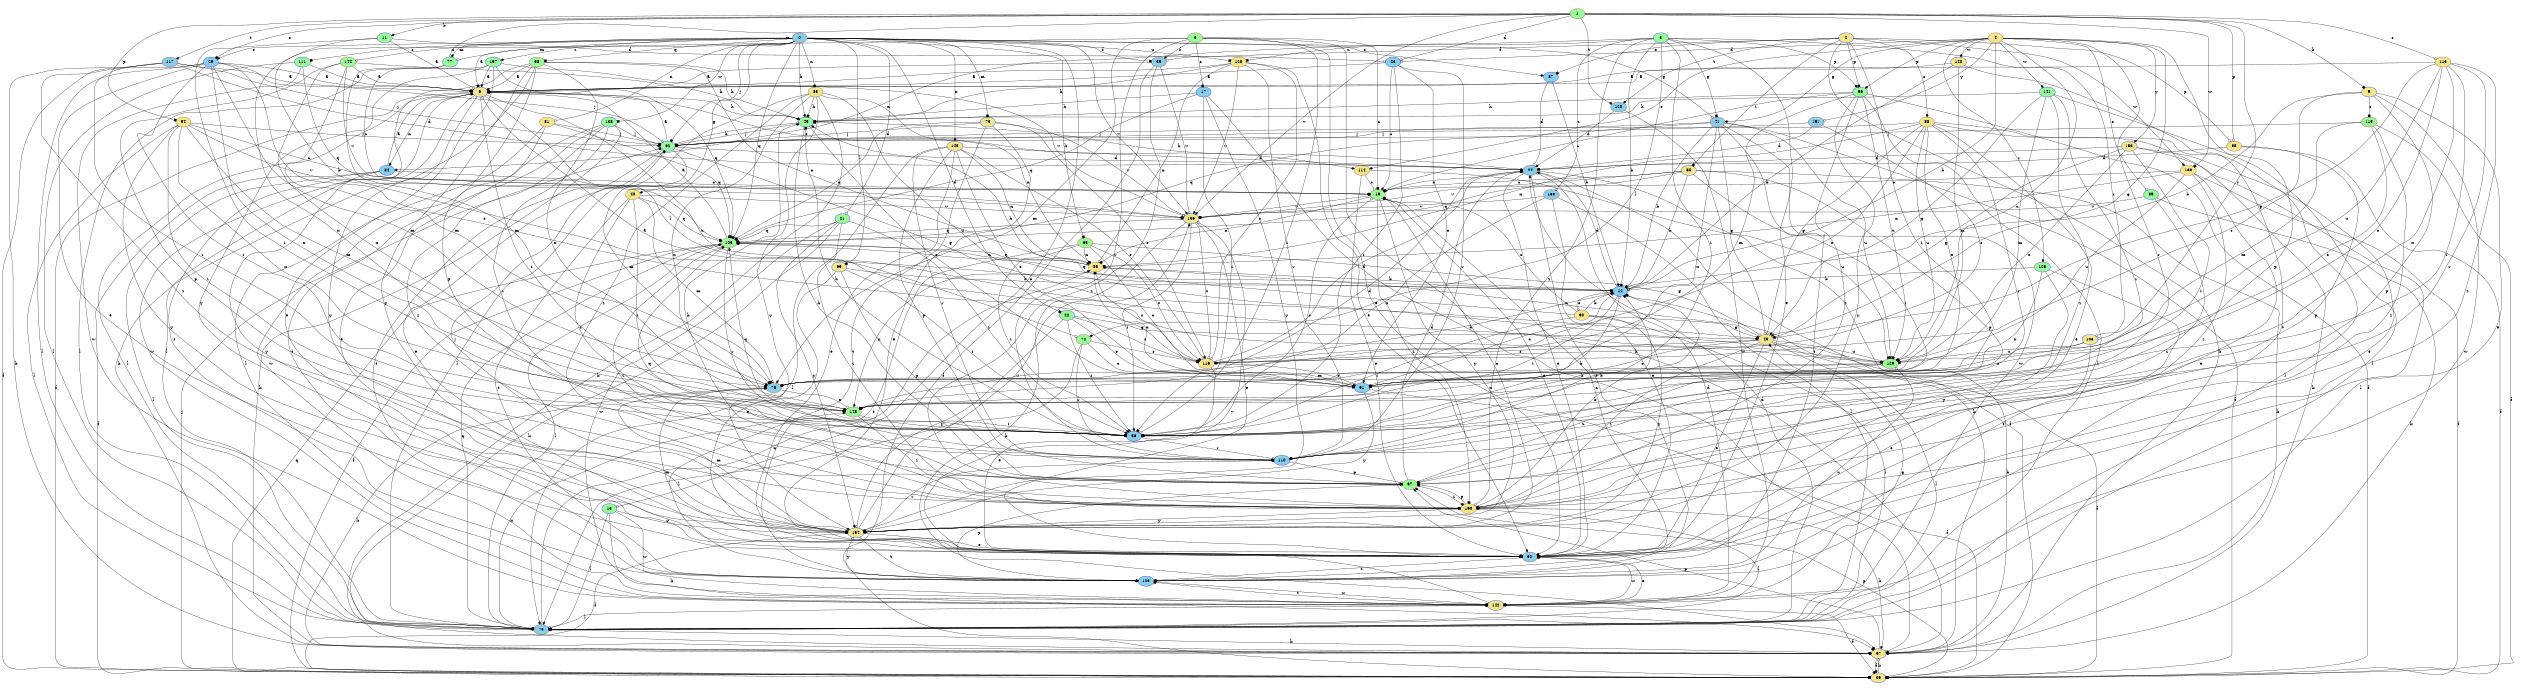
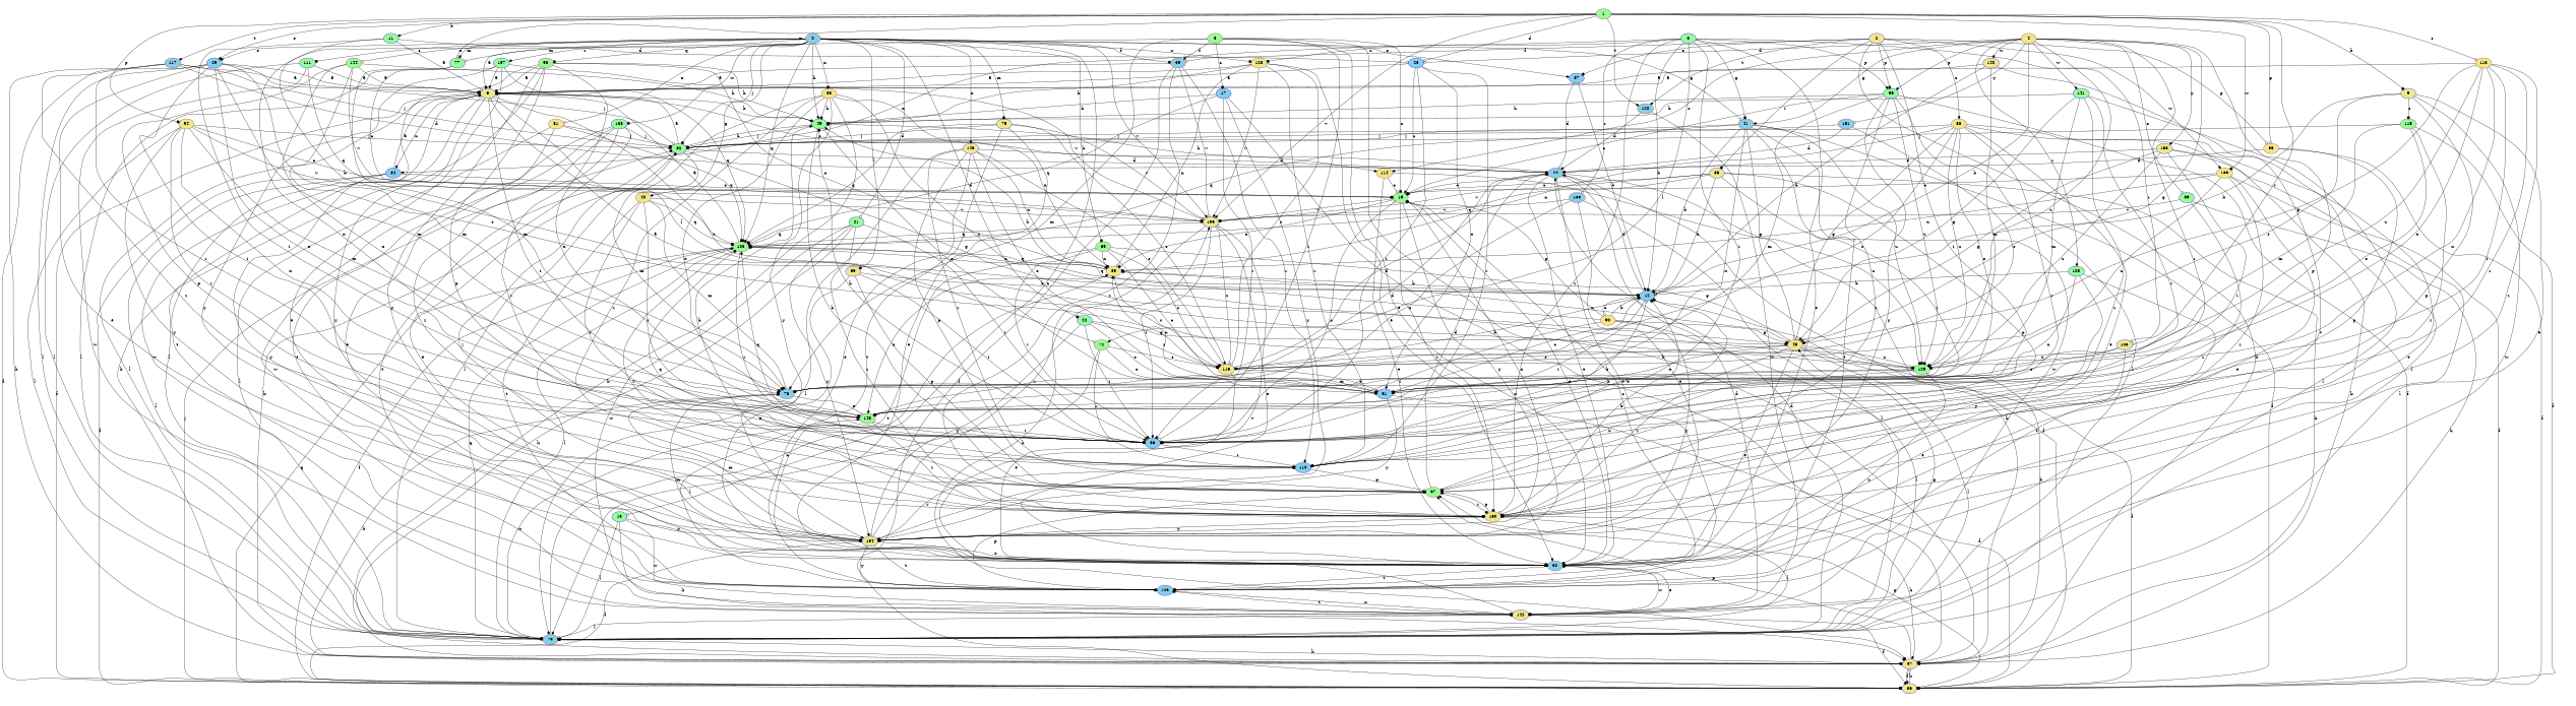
  strict digraph {
    node [color=blue fillcolor=khaki style=filled]
    edge [arrowhead=diamond]
    0 [color=brown fillcolor=skyblue]
    6
    13 [fillcolor=palegreen]
    21 [fillcolor=palegreen]
    22 [fillcolor=palegreen]
    29 [fillcolor=skyblue]
    35 [color=brown fillcolor=skyblue]
    40 [color=brown]
    41 [color=brown fillcolor=skyblue]
    49 [fillcolor=palegreen]
    62 [fillcolor=palegreen]
    65 [color=brown fillcolor=palegreen]
    69
    75
    77 [fillcolor=palegreen]
    81 [color=brown]
    83 [color=brown]
    87 [fillcolor=skyblue]
    98 [color=brown fillcolor=palegreen]
    103 [color=brown fillcolor=palegreen]
    111 [fillcolor=palegreen]
    128 [color=brown]
    136
    138 [fillcolor=palegreen]
    144 [color=brown fillcolor=palegreen]
    145
    148 [color=brown fillcolor=palegreen]
    157 [fillcolor=palegreen]
    56 [fillcolor=skyblue]
    72 [color=brown fillcolor=palegreen]
    84 [fillcolor=skyblue]
    114 [color=brown]
    129 [color=brown fillcolor=palegreen]
    36
    73 [color=brown fillcolor=skyblue]
    123 [fillcolor=skyblue]
    142
    154
    67
    160 [color=brown]
    43 [color=brown]
    116 [color=brown]
    91 [fillcolor=skyblue]
    30 [color=brown fillcolor=skyblue]
    78 [color=brown fillcolor=skyblue]
    110 [fillcolor=skyblue]
    12 [fillcolor=skyblue]
    24 [color=brown fillcolor=skyblue]
    85 [color=brown]
    97 [color=brown fillcolor=palegreen]
    19 [color=brown fillcolor=palegreen]
    1 [color=brown fillcolor=palegreen]
    9
    11 [fillcolor=palegreen]
    23 [fillcolor=skyblue]
    94 [color=brown]
    95 [color=brown]
    105
    113 [color=brown]
    117 [color=brown fillcolor=skyblue]
    120 [color=brown fillcolor=skyblue]
    139 [color=brown]
    115 [color=brown fillcolor=palegreen]
    2
    55
    88 [color=brown]
    96 [fillcolor=palegreen]
    3 [fillcolor=palegreen]
    159 [color=brown fillcolor=skyblue]
    90 [color=brown]
    4 [color=brown]
    89 [fillcolor=palegreen]
    108 [fillcolor=palegreen]
    140
    141 [fillcolor=palegreen]
    151 [color=brown fillcolor=skyblue]
    153
    5 [color=brown fillcolor=palegreen]
    17 [fillcolor=skyblue]
    0 -> 6 [arrowhead=box label=a]
    0 -> 13 [arrowhead=odot label=c]
    0 -> 21 [arrowhead=odot label=d]
    0 -> 22 [arrowhead=box label=d]
    0 -> 29 [label=e]
    0 -> 35 [arrowhead=box label=f]
    0 -> 40 [label=g]
    0 -> 41 [arrowhead=odot label=g]
    0 -> 49 [label=h]
    0 -> 62 [arrowhead=box label=j]
    0 -> 65 [arrowhead=box label=k]
    0 -> 69 [arrowhead=box label=l]
    0 -> 75 [arrowhead=box label=m]
    0 -> 77 [label=m]
    0 -> 81 [arrowhead=odot label=n]
    0 -> 83 [arrowhead=box label=n]
    0 -> 87 [label=o]
    0 -> 98 [arrowhead=box label=q]
    0 -> 103 [arrowhead=box label=q]
    0 -> 111 [arrowhead=box label=s]
    0 -> 128 [arrowhead=box label=u]
    0 -> 136 [label=v]
    0 -> 138 [arrowhead=box label=w]
    0 -> 144 [arrowhead=odot label=x]
    0 -> 145 [label=x]
    0 -> 148 [label=x]
    0 -> 157 [label=z]
    6 -> 49 [label=h]
    6 -> 56 [arrowhead=odot label=i]
    6 -> 72 [arrowhead=odot label=l]
    6 -> 84 [label=n]
    6 -> 114 [label=s]
    6 -> 129 [arrowhead=box label=u]
    6 -> 36 [arrowhead=odot label=f]
    6 -> 73 [arrowhead=odot label=l]
    6 -> 123 [arrowhead=odot label=t]
    6 -> 142 [arrowhead=box label=w]
    6 -> 154 [label=y]
    13 -> 73 [arrowhead=odot label=l]
    13 -> 142 [arrowhead=odot label=w]
    13 -> 154 [arrowhead=box label=y]
    13 -> 67 [arrowhead=box label=k]
    21 -> 103 [arrowhead=odot label=q]
    21 -> 56 [label=i]
    21 -> 142 [arrowhead=odot label=w]
    21 -> 154 [label=y]
    21 -> 67 [arrowhead=odot label=k]
    21 -> 160 [arrowhead=odot label=z]
    22 -> 56 [label=i]
    22 -> 154 [arrowhead=odot label=y]
    22 -> 43 [label=g]
    22 -> 116 [label=s]
    22 -> 91 [arrowhead=odot label=o]
    29 -> 6 [arrowhead=box label=a]
    29 -> 62 [arrowhead=odot label=j]
    29 -> 148 [arrowhead=odot label=x]
    29 -> 56 [arrowhead=box label=i]
    29 -> 36 [arrowhead=odot label=f]
    29 -> 73 [arrowhead=odot label=l]
    29 -> 116 [arrowhead=box label=s]
    29 -> 30 [arrowhead=odot label=e]
    29 -> 78 [arrowhead=box label=m]
    35 -> 6 [label=a]
    35 -> 136 [arrowhead=odot label=v]
    35 -> 36 [arrowhead=box label=f]
    35 -> 160 [label=z]
-   5 -> 110 [label=r]
+   35 -> 110 [label=r]
    40 -> 103 [arrowhead=box label=q]
    40 -> 136 [arrowhead=box label=v]
    40 -> 56 [arrowhead=box label=i]
    40 -> 123 [label=t]
    40 -> 78 [arrowhead=odot label=m]
    40 -> 110 [arrowhead=box label=r]
    41 -> 62 [arrowhead=odot label=j]
    41 -> 103 [arrowhead=odot label=q]
    41 -> 148 [arrowhead=box label=x]
    41 -> 129 [arrowhead=box label=u]
    41 -> 36 [label=f]
    41 -> 123 [label=t]
    41 -> 142 [arrowhead=box label=w]
    41 -> 43 [arrowhead=odot label=g]
    41 -> 12 [arrowhead=box label=b]
    49 -> 62 [arrowhead=odot label=j]
    49 -> 91 [arrowhead=box label=o]
    62 -> 6 [arrowhead=box label=a]
    62 -> 49 [arrowhead=odot label=h]
    62 -> 123 [label=t]
    62 -> 43 [label=g]
    62 -> 30 [arrowhead=odot label=e]
    62 -> 78 [arrowhead=box label=m]
    62 -> 24 [label=d]
    65 -> 56 [label=i]
    65 -> 123 [label=t]
    65 -> 43 [arrowhead=odot label=g]
    65 -> 116 [arrowhead=box label=s]
    65 -> 91 [arrowhead=box label=o]
    65 -> 85 [label=n]
    69 -> 56 [arrowhead=odot label=i]
    69 -> 30 [arrowhead=box label=e]
    69 -> 12 [arrowhead=box label=b]
    69 -> 97 [arrowhead=box label=p]
    75 -> 62 [arrowhead=box label=j]
    75 -> 103 [label=q]
    75 -> 136 [arrowhead=odot label=v]
    75 -> 123 [arrowhead=odot label=t]
    75 -> 116 [label=s]
    75 -> 30 [arrowhead=box label=e]
    77 -> 78 [arrowhead=box label=m]
    77 -> 19 [arrowhead=odot label=c]
    81 -> 62 [arrowhead=box label=j]
    81 -> 103 [arrowhead=box label=q]
-   81 -> 142 [arrowhead=odot label=l]
+   81 -> 73 [arrowhead=odot label=l]
    81 -> 30 [arrowhead=odot label=e]
    83 -> 49 [arrowhead=box label=h]
    83 -> 148 [arrowhead=odot label=x]
    83 -> 129 [label=u]
    83 -> 73 [arrowhead=odot label=l]
    83 -> 154 [label=y]
    83 -> 67 [arrowhead=odot label=k]
    83 -> 160 [label=z]
    83 -> 85 [label=n]
    87 -> 12 [label=b]
    87 -> 24 [arrowhead=odot label=d]
    98 -> 6 [label=a]
    98 -> 49 [label=h]
    98 -> 148 [label=x]
    98 -> 73 [arrowhead=box label=l]
    98 -> 154 [arrowhead=odot label=y]
    98 -> 67 [arrowhead=odot label=k]
    98 -> 85 [arrowhead=odot label=n]
    98 -> 97 [label=p]
    103 -> 6 [label=a]
    103 -> 36 [arrowhead=box label=f]
    103 -> 73 [arrowhead=odot label=l]
    103 -> 160 [label=z]
    103 -> 110 [arrowhead=odot label=r]
    103 -> 85 [arrowhead=odot label=n]
    111 -> 6 [arrowhead=odot label=a]
    111 -> 103 [label=q]
    111 -> 73 [arrowhead=odot label=l]
    111 -> 142 [arrowhead=box label=w]
    128 -> 6 [arrowhead=odot label=a]
    128 -> 49 [label=h]
    128 -> 136 [label=v]
    128 -> 116 [arrowhead=odot label=s]
    128 -> 30 [label=e]
    128 -> 110 [label=r]
    128 -> 85 [arrowhead=odot label=n]
    136 -> 103 [arrowhead=box label=q]
    136 -> 56 [label=i]
    136 -> 67 [label=k]
    136 -> 116 [arrowhead=odot label=s]
    136 -> 30 [label=e]
    138 -> 62 [arrowhead=odot label=j]
    138 -> 123 [label=t]
    138 -> 142 [arrowhead=box label=w]
    138 -> 67 [arrowhead=odot label=k]
    138 -> 160 [arrowhead=odot label=z]
    138 -> 110 [arrowhead=odot label=r]
    144 -> 6 [label=a]
    144 -> 49 [arrowhead=odot label=h]
    144 -> 136 [label=v]
    144 -> 148 [label=x]
    144 -> 78 [label=m]
    144 -> 97 [label=p]
    145 -> 73 [label=l]
    145 -> 116 [arrowhead=odot label=s]
    145 -> 91 [arrowhead=odot label=o]
    145 -> 30 [label=e]
    145 -> 110 [label=r]
    145 -> 24 [arrowhead=odot label=d]
    145 -> 85 [label=n]
    145 -> 97 [label=p]
    148 -> 56 [arrowhead=odot label=i]
    148 -> 160 [arrowhead=odot label=z]
    148 -> 24 [arrowhead=box label=d]
    157 -> 6 [label=a]
    157 -> 103 [arrowhead=box label=q]
    157 -> 136 [arrowhead=odot label=v]
    157 -> 73 [label=l]
    157 -> 154 [label=y]
    157 -> 30 [arrowhead=odot label=e]
    56 -> 49 [arrowhead=box label=h]
    56 -> 103 [label=q]
    56 -> 110 [arrowhead=odot label=r]
    56 -> 12 [arrowhead=odot label=b]
    56 -> 19 [arrowhead=odot label=c]
    72 -> 73 [label=l]
    72 -> 116 [arrowhead=box label=s]
    72 -> 91 [arrowhead=box label=o]
    72 -> 110 [arrowhead=odot label=r]
    84 -> 6 [arrowhead=box label=a]
    84 -> 36 [arrowhead=box label=f]
    84 -> 73 [arrowhead=box label=l]
    84 -> 154 [arrowhead=box label=y]
    84 -> 19 [arrowhead=box label=c]
    114 -> 129 [arrowhead=box label=u]
    114 -> 30 [label=e]
    114 -> 19 [arrowhead=odot label=c]
    129 -> 6 [arrowhead=odot label=a]
    129 -> 148 [label=x]
    129 -> 78 [arrowhead=odot label=m]
    36 -> 62 [arrowhead=box label=j]
    36 -> 103 [arrowhead=odot label=q]
    36 -> 67 [arrowhead=odot label=k]
    36 -> 97 [label=p]
    73 -> 103 [label=q]
    73 -> 148 [label=x]
    73 -> 67 [label=k]
    73 -> 24 [label=d]
    73 -> 85 [label=n]
    123 -> 129 [arrowhead=odot label=u]
    123 -> 142 [arrowhead=odot label=w]
    123 -> 154 [arrowhead=odot label=y]
    123 -> 97 [arrowhead=odot label=p]
    123 -> 19 [arrowhead=odot label=c]
    142 -> 136 [arrowhead=odot label=v]
    142 -> 36 [arrowhead=box label=f]
    142 -> 73 [arrowhead=odot label=l]
    142 -> 123 [arrowhead=box label=t]
    142 -> 43 [label=g]
    142 -> 30 [arrowhead=box label=e]
    142 -> 24 [arrowhead=odot label=d]
    154 -> 62 [arrowhead=box label=j]
    154 -> 136 [label=v]
    154 -> 36 [arrowhead=odot label=f]
    154 -> 123 [label=t]
    154 -> 30 [label=e]
    154 -> 78 [arrowhead=odot label=m]
    154 -> 110 [arrowhead=odot label=r]
    154 -> 19 [arrowhead=box label=c]
    67 -> 36 [label=f]
    67 -> 12 [label=b]
    67 -> 97 [label=p]
    160 -> 49 [label=h]
    160 -> 73 [arrowhead=box label=l]
    160 -> 154 [label=y]
    160 -> 67 [label=k]
    160 -> 12 [arrowhead=box label=b]
    160 -> 97 [arrowhead=box label=p]
    43 -> 129 [arrowhead=odot label=u]
    43 -> 36 [label=f]
    43 -> 73 [arrowhead=box label=l]
    43 -> 160 [arrowhead=odot label=z]
    43 -> 116 [label=s]
    43 -> 91 [arrowhead=box label=o]
    43 -> 30 [arrowhead=odot label=e]
    43 -> 85 [label=n]
    116 -> 91 [arrowhead=odot label=o]
    116 -> 30 [arrowhead=box label=e]
    116 -> 12 [arrowhead=box label=b]
    116 -> 24 [arrowhead=box label=d]
    91 -> 36 [arrowhead=box label=f]
    91 -> 154 [arrowhead=box label=y]
    91 -> 85 [arrowhead=box label=n]
    30 -> 123 [label=t]
    30 -> 142 [arrowhead=box label=w]
    30 -> 78 [arrowhead=box label=m]
    78 -> 148 [arrowhead=odot label=x]
    78 -> 67 [arrowhead=odot label=k]
    110 -> 12 [arrowhead=box label=b]
    110 -> 97 [arrowhead=odot label=p]
    12 -> 103 [arrowhead=box label=q]
    12 -> 56 [arrowhead=box label=i]
    12 -> 91 [arrowhead=odot label=o]
    12 -> 24 [label=d]
    12 -> 90 [arrowhead=odot label=o]
    24 -> 49 [arrowhead=box label=h]
    24 -> 36 [arrowhead=odot label=f]
    24 -> 123 [arrowhead=odot label=t]
    24 -> 67 [arrowhead=odot label=k]
    24 -> 30 [label=e]
    24 -> 19 [arrowhead=box label=c]
    85 -> 103 [label=q]
    85 -> 148 [label=x]
    85 -> 116 [label=s]
    85 -> 12 [label=b]
    97 -> 49 [arrowhead=odot label=h]
    97 -> 103 [arrowhead=box label=q]
    97 -> 129 [arrowhead=odot label=u]
    97 -> 160 [arrowhead=box label=z]
    97 -> 24 [label=d]
    19 -> 136 [arrowhead=odot label=v]
    19 -> 154 [arrowhead=box label=y]
    19 -> 160 [arrowhead=box label=z]
    19 -> 30 [arrowhead=box label=e]
    19 -> 85 [arrowhead=box label=n]
    1 -> 29 [arrowhead=box label=e]
    1 -> 77 [arrowhead=odot label=m]
    1 -> 136 [label=v]
    1 -> 9 [arrowhead=box label=b]
    1 -> 11 [label=b]
    1 -> 23 [arrowhead=odot label=d]
    1 -> 94 [arrowhead=box label=p]
    1 -> 95 [arrowhead=odot label=p]
    1 -> 105 [arrowhead=odot label=r]
    1 -> 113 [arrowhead=odot label=s]
    1 -> 117 [label=t]
    1 -> 120 [label=t]
    1 -> 139 [arrowhead=box label=w]
    9 -> 142 [label=w]
    9 -> 116 [label=s]
    9 -> 30 [label=e]
    9 -> 12 [arrowhead=odot label=b]
    9 -> 97 [arrowhead=box label=p]
    9 -> 115 [arrowhead=box label=s]
    11 -> 6 [arrowhead=odot label=a]
    11 -> 56 [arrowhead=odot label=i]
    11 -> 12 [label=b]
    11 -> 23 [arrowhead=odot label=d]
    23 -> 6 [label=a]
    23 -> 56 [label=i]
    23 -> 91 [label=o]
    23 -> 110 [arrowhead=box label=r]
    23 -> 19 [label=c]
    94 -> 62 [label=j]
    94 -> 136 [arrowhead=odot label=v]
    94 -> 148 [arrowhead=odot label=x]
    94 -> 56 [label=i]
    94 -> 73 [label=l]
    94 -> 154 [arrowhead=odot label=y]
    94 -> 78 [arrowhead=box label=m]
    94 -> 19 [label=c]
    95 -> 36 [arrowhead=odot label=f]
    95 -> 24 [arrowhead=odot label=d]
    95 -> 97 [arrowhead=odot label=p]
    105 -> 129 [arrowhead=odot label=u]
    105 -> 91 [arrowhead=box label=o]
    105 -> 30 [arrowhead=box label=e]
    113 -> 6 [arrowhead=box label=a]
    113 -> 148 [arrowhead=odot label=x]
    113 -> 56 [arrowhead=odot label=i]
    113 -> 129 [arrowhead=box label=u]
    113 -> 160 [arrowhead=box label=z]
    113 -> 43 [label=g]
    113 -> 91 [arrowhead=odot label=o]
    113 -> 110 [label=r]
    117 -> 6 [label=a]
    117 -> 62 [arrowhead=box label=j]
    117 -> 56 [arrowhead=box label=i]
    117 -> 67 [arrowhead=odot label=k]
    117 -> 160 [label=z]
    117 -> 24 [label=d]
    120 -> 142 [label=w]
    120 -> 24 [label=d]
    139 -> 129 [arrowhead=odot label=u]
    139 -> 36 [label=f]
    139 -> 160 [label=z]
    139 -> 30 [arrowhead=odot label=e]
    139 -> 85 [arrowhead=box label=n]
    139 -> 19 [label=c]
    115 -> 62 [arrowhead=odot label=j]
    115 -> 36 [arrowhead=odot label=f]
    115 -> 160 [label=z]
    115 -> 91 [label=o]
    115 -> 78 [arrowhead=box label=m]
    2 -> 35 [arrowhead=odot label=f]
    2 -> 87 [arrowhead=box label=o]
    2 -> 56 [label=i]
    2 -> 67 [label=k]
    2 -> 95 [arrowhead=odot label=p]
    2 -> 120 [label=t]
    2 -> 139 [label=w]
    2 -> 55 [arrowhead=box label=i]
    2 -> 88 [label=o]
    2 -> 96 [arrowhead=box label=p]
    55 -> 103 [label=q]
    55 -> 136 [arrowhead=odot label=v]
    55 -> 56 [arrowhead=odot label=i]
    55 -> 67 [label=k]
    55 -> 12 [arrowhead=odot label=b]
    55 -> 97 [label=p]
    55 -> 19 [label=c]
    88 -> 62 [arrowhead=box label=j]
    88 -> 129 [arrowhead=box label=u]
    88 -> 73 [arrowhead=odot label=l]
    88 -> 67 [arrowhead=odot label=k]
    88 -> 43 [arrowhead=odot label=g]
    88 -> 116 [arrowhead=odot label=s]
    88 -> 91 [label=o]
    88 -> 30 [arrowhead=box label=e]
    88 -> 110 [label=r]
    88 -> 85 [arrowhead=odot label=n]
    96 -> 49 [arrowhead=odot label=h]
    96 -> 129 [arrowhead=box label=u]
    96 -> 36 [arrowhead=box label=f]
    96 -> 73 [arrowhead=odot label=l]
    96 -> 154 [arrowhead=odot label=y]
    96 -> 160 [label=z]
    96 -> 78 [arrowhead=odot label=m]
    96 -> 19 [arrowhead=box label=c]
    3 -> 41 [arrowhead=box label=g]
    3 -> 128 [arrowhead=box label=u]
    3 -> 56 [label=i]
    3 -> 72 [label=l]
    3 -> 84 [label=n]
    3 -> 160 [arrowhead=odot label=z]
    3 -> 30 [label=e]
    3 -> 12 [arrowhead=box label=b]
    3 -> 105 [arrowhead=odot label=r]
    3 -> 96 [label=p]
    3 -> 159 [arrowhead=odot label=z]
    159 -> 136 [arrowhead=box label=v]
    159 -> 148 [label=x]
    159 -> 73 [arrowhead=box label=l]
    159 -> 30 [label=e]
    90 -> 49 [label=h]
    90 -> 56 [label=i]
    90 -> 73 [label=l]
    90 -> 154 [label=y]
    90 -> 43 [arrowhead=box label=g]
    90 -> 12 [label=b]
-   90 -> 19 [arrowhead=box label=c]
+   90 -> 19 [arrowhead=box label=g]
    4 -> 41 [label=g]
    4 -> 114 [label=s]
    4 -> 129 [arrowhead=box label=u]
    4 -> 43 [label=g]
    4 -> 110 [label=r]
    4 -> 12 [arrowhead=odot label=b]
    4 -> 97 [arrowhead=odot label=p]
    4 -> 23 [arrowhead=odot label=d]
    4 -> 96 [label=p]
    4 -> 89 [arrowhead=odot label=o]
    4 -> 108 [label=r]
    4 -> 140 [label=w]
    4 -> 141 [label=w]
    4 -> 151 [arrowhead=odot label=y]
    4 -> 153 [label=y]
    89 -> 136 [label=v]
    89 -> 67 [label=k]
    89 -> 160 [arrowhead=odot label=z]
    108 -> 148 [arrowhead=box label=x]
    108 -> 123 [label=t]
    108 -> 154 [arrowhead=odot label=y]
    108 -> 12 [arrowhead=odot label=b]
    140 -> 6 [arrowhead=box label=a]
    140 -> 123 [arrowhead=box label=t]
    140 -> 78 [label=m]
    140 -> 12 [arrowhead=odot label=b]
    141 -> 49 [arrowhead=box label=h]
    141 -> 73 [label=l]
    141 -> 160 [arrowhead=box label=z]
    141 -> 43 [label=g]
    141 -> 78 [arrowhead=odot label=m]
    141 -> 110 [arrowhead=odot label=r]
    151 -> 62 [label=j]
    151 -> 116 [label=s]
    151 -> 24 [arrowhead=box label=d]
    153 -> 56 [label=i]
    153 -> 129 [arrowhead=box label=u]
    153 -> 73 [label=l]
    153 -> 43 [label=g]
    153 -> 30 [arrowhead=odot label=e]
    153 -> 24 [arrowhead=odot label=d]
    5 -> 35 [label=f]
    5 -> 77 [arrowhead=odot label=m]
    5 -> 56 [arrowhead=odot label=i]
    5 -> 67 [label=k]
    5 -> 30 [label=e]
    5 -> 78 [label=m]
    5 -> 19 [arrowhead=box label=c]
    5 -> 17 [arrowhead=box label=c]
    17 -> 49 [arrowhead=odot label=h]
    17 -> 103 [arrowhead=box label=q]
    17 -> 56 [arrowhead=box label=i]
    17 -> 154 [arrowhead=odot label=y]
    17 -> 67 [arrowhead=odot label=k]
  }
